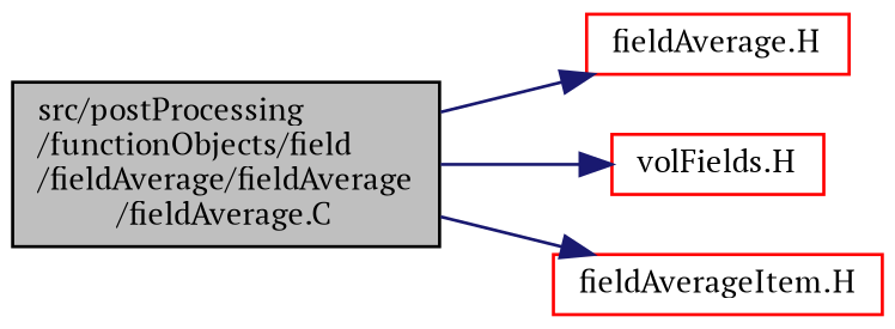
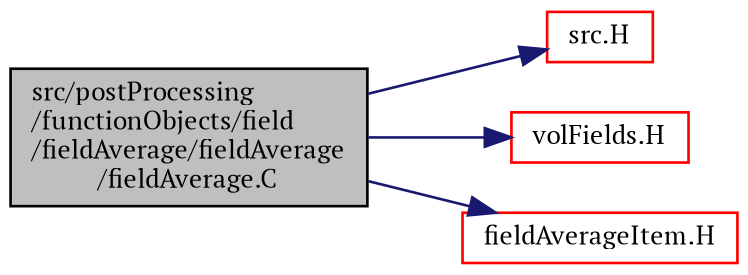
  digraph {
    fontname="PT Serif"
    rankdir=LR
    node [color=red fontname="PT Serif" fontsize=10 shape=record]
    edge [color=midnightblue fontname="PT Serif" fontsize=10 labelfontname=Helvetica labelfontsize=10 style=solid]
    n1 [color=black fillcolor=grey75 fontcolor=black height=0.2 label="src/postProcessing\l/functionObjects/field\l/fieldAverage/fieldAverage\l/fieldAverage.C" style=filled width=0.4]
-   n2 [height=0.2 label="fieldAverage.H" width=0.4]
+   n2 [height=0.2 label="src.H" width=0.4]
    n3 [height=0.2 label="volFields.H" width=0.4]
    n4 [height=0.2 label="fieldAverageItem.H" width=0.4]
    n1 -> n2
    n1 -> n3
    n1 -> n4
  }
